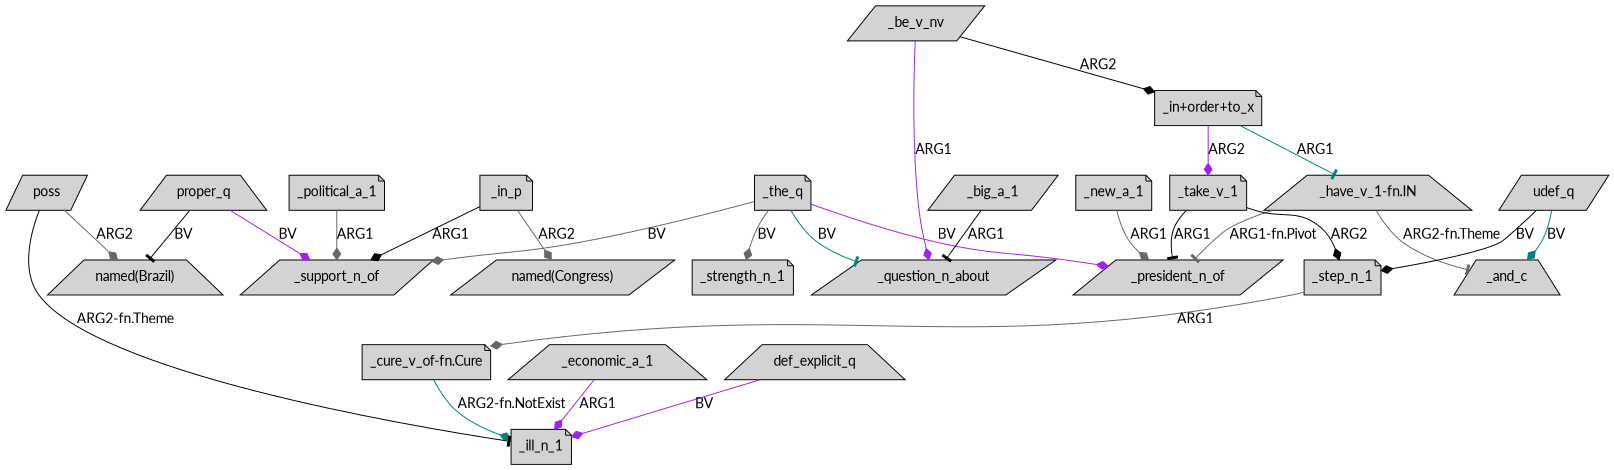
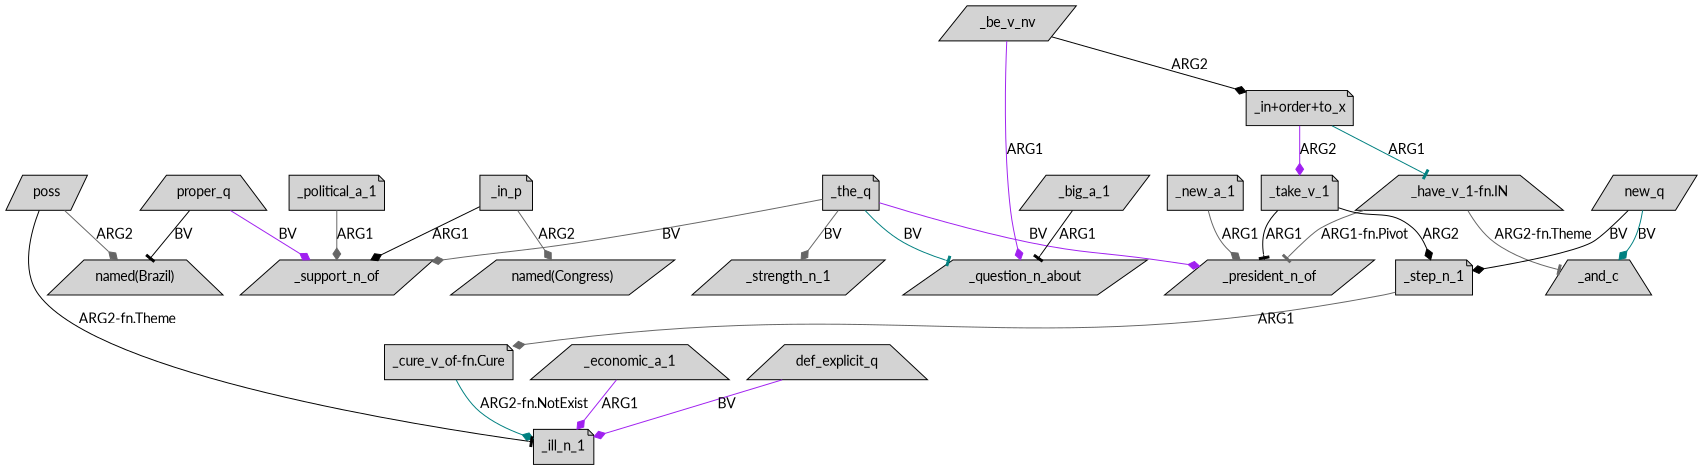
  digraph {
    fontname=Lato
    node [fontname=Lato shape=parallelogram style=filled]
    edge [arrowhead=diamond color=gray40 fontname=Lato]
    "_have_v_1-fn.IN" [shape=trapezium]
    _president_n_of
    _and_c [shape=trapezium]
    "_in+order+to_x" [shape=note]
    _take_v_1 [shape=note]
    _step_n_1 [shape=note]
    "_cure_v_of-fn.Cure" [shape=note]
    "named(Brazil)" [shape=trapezium]
    poss
    _ill_n_1 [shape=note]
    _be_v_nv
    _question_n_about
    _in_p [shape=note]
    _support_n_of
    "named(Congress)"
    _the_q [shape=note]
-   _strength_n_1 [shape=note]
+   _strength_n_1
    proper_q [shape=trapezium]
-   udef_q
+   udef_q [label=new_q]
    _political_a_1 [shape=note]
    _economic_a_1 [shape=trapezium]
    _new_a_1 [shape=note]
    _big_a_1
    def_explicit_q [shape=trapezium]
    "_have_v_1-fn.IN" -> _president_n_of [arrowhead=tee label="ARG1-fn.Pivot"]
    "_have_v_1-fn.IN" -> _and_c [arrowhead=tee label="ARG2-fn.Theme"]
    "_in+order+to_x" -> "_have_v_1-fn.IN" [arrowhead=tee color=teal label=ARG1]
    "_in+order+to_x" -> _take_v_1 [color=purple label=ARG2]
    _take_v_1 -> _president_n_of [arrowhead=tee color=black label=ARG1]
    _take_v_1 -> _step_n_1 [color=black label=ARG2]
    _step_n_1 -> "_cure_v_of-fn.Cure" [label=ARG1]
    "_cure_v_of-fn.Cure" -> _ill_n_1 [color=teal label="ARG2-fn.NotExist"]
    poss -> "named(Brazil)" [label=ARG2]
    poss -> _ill_n_1 [arrowhead=tee color=black label="ARG2-fn.Theme"]
    _be_v_nv -> "_in+order+to_x" [color=black label=ARG2]
    _be_v_nv -> _question_n_about [color=purple label=ARG1]
    _in_p -> _support_n_of [color=black label=ARG1]
    _in_p -> "named(Congress)" [label=ARG2]
    _the_q -> _president_n_of [color=purple label=BV]
    _the_q -> _question_n_about [arrowhead=tee color=teal label=BV]
    _the_q -> _support_n_of [label=BV]
    _the_q -> _strength_n_1 [label=BV]
    proper_q -> "named(Brazil)" [arrowhead=tee color=black label=BV]
    proper_q -> _support_n_of [color=purple label=BV]
    udef_q -> _and_c [color=teal label=BV]
    udef_q -> _step_n_1 [color=black label=BV]
    _political_a_1 -> _support_n_of [label=ARG1]
    _economic_a_1 -> _ill_n_1 [color=purple label=ARG1]
    _new_a_1 -> _president_n_of [label=ARG1]
    _big_a_1 -> _question_n_about [arrowhead=tee color=black label=ARG1]
    def_explicit_q -> _ill_n_1 [color=purple label=BV]
  }
